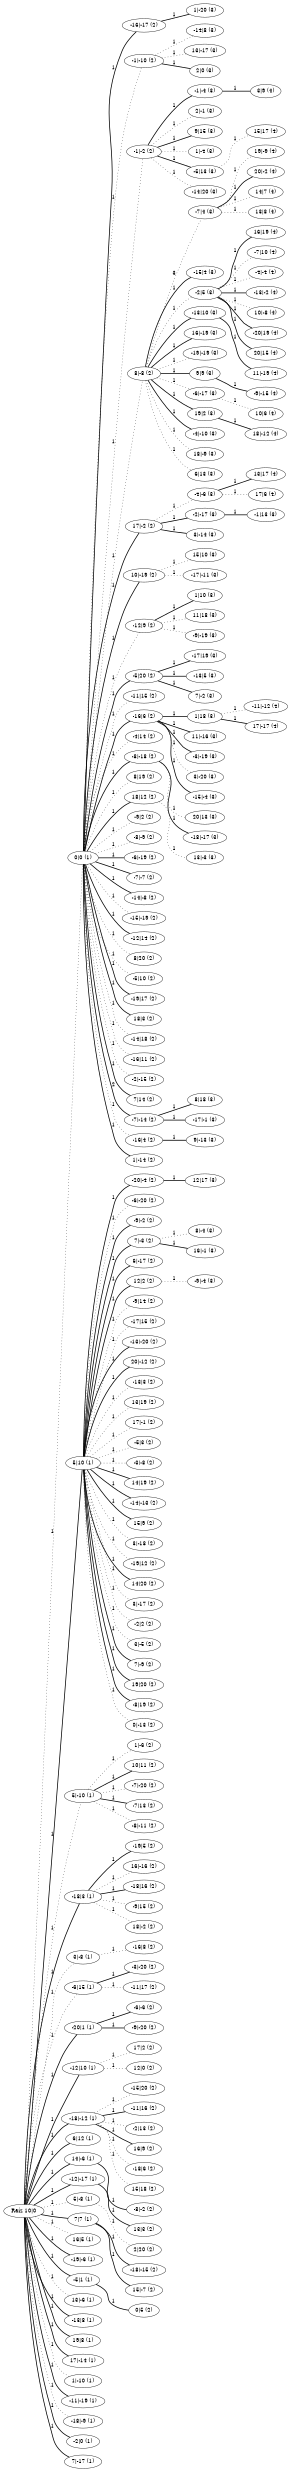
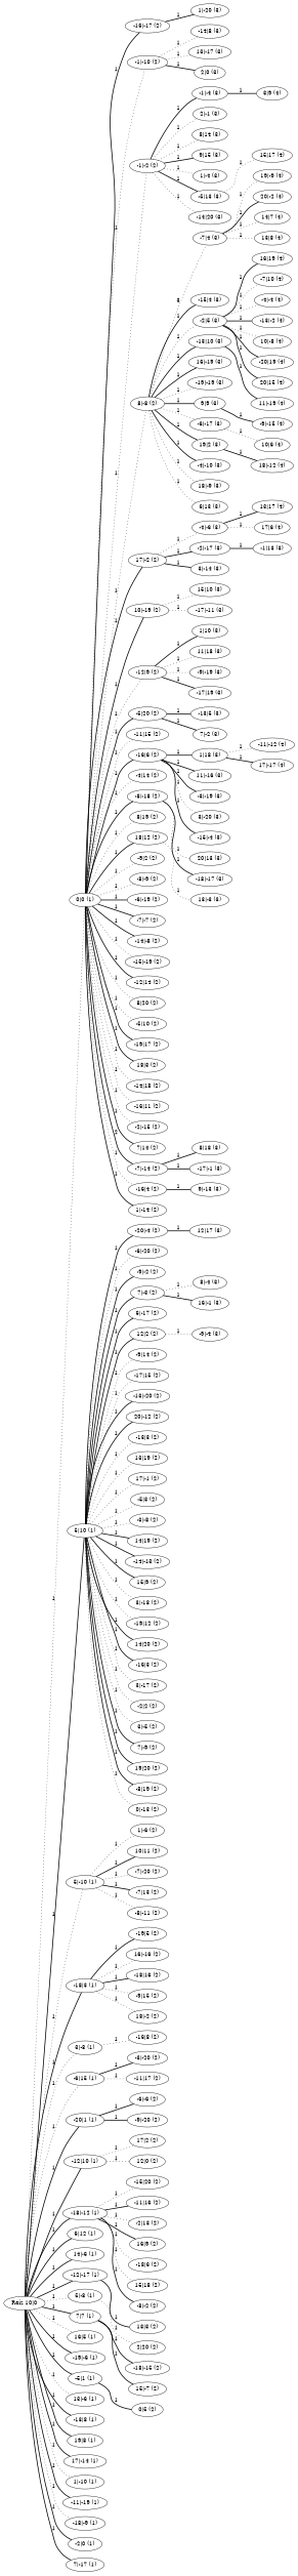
  graph {
    rankdir=LR
    edge [style=bold]
    n1 [label="Raiz 10|0"]
    n2 [label="0|0 (1)"]
    n3 [label="5|10 (1)"]
    n4 [label="5|-10 (1)"]
    n5 [label="-18|3 (1)"]
    n6 [label="3|-8 (1)"]
    n7 [label="-6|15 (1)"]
    n8 [label="-20|1 (1)"]
    n9 [label="-12|10 (1)"]
    n10 [label="-18|-12 (1)"]
    n11 [label="6|12 (1)"]
    n12 [label="14|-6 (1)"]
    n13 [label="-12|-17 (1)"]
    n14 [label="5|-8 (1)"]
    n15 [label="7|7 (1)"]
    n16 [label="16|5 (1)"]
    n17 [label="-19|-6 (1)"]
    n18 [label="-5|1 (1)"]
    n19 [label="13|-6 (1)"]
    n20 [label="-13|8 (1)"]
    n21 [label="19|8 (1)"]
    n22 [label="17|-14 (1)"]
    n23 [label="1|-10 (1)"]
    n24 [label="-11|-19 (1)"]
    n25 [label="-18|-9 (1)"]
    n26 [label="-2|0 (1)"]
    n27 [label="7|-17 (1)"]
    n28 [label="-16|-17 (2)"]
    n29 [label="-1|-10 (2)"]
    n30 [label="-1|-2 (2)"]
    n31 [label="8|-8 (2)"]
    n32 [label="17|-2 (2)"]
    n33 [label="10|-19 (2)"]
    n34 [label="-12|9 (2)"]
    n35 [label="-5|20 (2)"]
    n36 [label="-11|15 (2)"]
    n37 [label="-16|6 (2)"]
    n38 [label="-4|14 (2)"]
    n39 [label="-8|-18 (2)"]
    n40 [label="8|19 (2)"]
    n41 [label="18|12 (2)"]
    n42 [label="-9|2 (2)"]
    n43 [label="-8|-9 (2)"]
    n44 [label="-6|-19 (2)"]
    n45 [label="-7|-7 (2)"]
    n46 [label="-14|-8 (2)"]
    n47 [label="-15|-19 (2)"]
    n48 [label="-12|14 (2)"]
    n49 [label="8|20 (2)"]
    n50 [label="-5|10 (2)"]
    n51 [label="-19|17 (2)"]
    n52 [label="18|3 (2)"]
    n53 [label="-14|18 (2)"]
    n54 [label="-16|11 (2)"]
    n55 [label="-2|-15 (2)"]
    n56 [label="7|14 (2)"]
    n57 [label="-7|-14 (2)"]
    n58 [label="-16|4 (2)"]
    n59 [label="1|-14 (2)"]
    n60 [label="-20|-4 (2)"]
    n61 [label="-6|-20 (2)"]
    n62 [label="-9|-2 (2)"]
    n63 [label="7|-3 (2)"]
    n64 [label="6|-17 (2)"]
    n65 [label="12|2 (2)"]
    n66 [label="-9|14 (2)"]
    n67 [label="-17|15 (2)"]
    n68 [label="-13|-20 (2)"]
    n69 [label="20|-12 (2)"]
    n70 [label="-13|3 (2)"]
    n71 [label="13|19 (2)"]
    n72 [label="17|-1 (2)"]
    n73 [label="-5|3 (2)"]
    n74 [label="-3|-8 (2)"]
    n75 [label="14|19 (2)"]
    n76 [label="-14|-13 (2)"]
    n77 [label="15|9 (2)"]
    n78 [label="3|-18 (2)"]
    n79 [label="-19|12 (2)"]
    n80 [label="14|20 (2)"]
+   n81 [label="-16|3 (2)"]
    n82 [label="3|-17 (2)"]
    n83 [label="-2|2 (2)"]
    n84 [label="3|-5 (2)"]
    n85 [label="7|-9 (2)"]
    n86 [label="19|20 (2)"]
    n87 [label="-8|19 (2)"]
    n88 [label="0|-13 (2)"]
    n89 [label="1|-6 (2)"]
    n90 [label="10|11 (2)"]
    n91 [label="-7|-20 (2)"]
    n92 [label="-7|13 (2)"]
    n93 [label="-8|-11 (2)"]
    n94 [label="-19|5 (2)"]
    n95 [label="16|-16 (2)"]
    n96 [label="-18|16 (2)"]
    n97 [label="-9|15 (2)"]
    n98 [label="18|-2 (2)"]
    n99 [label="-16|8 (2)"]
    n100 [label="-3|-20 (2)"]
    n101 [label="-11|17 (2)"]
    n102 [label="-6|-6 (2)"]
    n103 [label="-9|-20 (2)"]
    n104 [label="17|2 (2)"]
    n105 [label="12|0 (2)"]
    n106 [label="-15|20 (2)"]
    n107 [label="-11|16 (2)"]
    n108 [label="-2|13 (2)"]
    n109 [label="16|9 (2)"]
    n110 [label="-18|6 (2)"]
    n111 [label="15|18 (2)"]
    n112 [label="-8|-2 (2)"]
    n113 [label="13|3 (2)"]
    n114 [label="2|20 (2)"]
    n115 [label="-18|-15 (2)"]
    n116 [label="15|-7 (2)"]
    n117 [label="0|5 (2)"]
    n118 [label="1|-20 (3)"]
    n119 [label="-14|8 (3)"]
    n120 [label="13|-17 (3)"]
    n121 [label="2|0 (3)"]
    n122 [label="-1|-4 (3)"]
    n123 [label="2|-1 (3)"]
+   n124 [label="8|14 (3)"]
    n125 [label="9|15 (3)"]
    n126 [label="1|-4 (3)"]
    n127 [label="-5|13 (3)"]
    n128 [label="-14|20 (3)"]
    n129 [label="-7|4 (3)"]
    n130 [label="-15|4 (3)"]
    n131 [label="-2|5 (3)"]
    n132 [label="-13|10 (3)"]
    n133 [label="16|-19 (3)"]
    n134 [label="-19|-19 (3)"]
    n135 [label="9|9 (3)"]
    n136 [label="-6|-17 (3)"]
    n137 [label="19|2 (3)"]
    n138 [label="-4|-10 (3)"]
    n139 [label="18|-9 (3)"]
    n140 [label="6|13 (3)"]
    n141 [label="-4|-6 (3)"]
    n142 [label="-2|-17 (3)"]
    n143 [label="3|-14 (3)"]
    n144 [label="15|10 (3)"]
    n145 [label="-17|-11 (3)"]
    n146 [label="1|10 (3)"]
    n147 [label="11|18 (3)"]
    n148 [label="-9|-19 (3)"]
    n149 [label="-17|19 (3)"]
    n150 [label="-13|5 (3)"]
    n151 [label="7|-2 (3)"]
    n152 [label="1|18 (3)"]
    n153 [label="11|-16 (3)"]
    n154 [label="-3|-19 (3)"]
    n155 [label="3|-20 (3)"]
    n156 [label="-15|-4 (3)"]
    n157 [label="20|13 (3)"]
    n158 [label="-18|-17 (3)"]
    n159 [label="13|-3 (3)"]
    n160 [label="8|18 (3)"]
    n161 [label="-17|-1 (3)"]
    n162 [label="9|-13 (3)"]
    n163 [label="12|17 (3)"]
    n164 [label="8|-4 (3)"]
    n165 [label="16|-1 (3)"]
    n166 [label="-9|-4 (3)"]
    n167 [label="3|9 (4)"]
    n168 [label="15|17 (4)"]
    n169 [label="19|-9 (4)"]
    n170 [label="20|-2 (4)"]
    n171 [label="14|7 (4)"]
    n172 [label="13|8 (4)"]
    n173 [label="16|19 (4)"]
    n174 [label="-7|10 (4)"]
    n175 [label="-4|-4 (4)"]
    n176 [label="-13|-2 (4)"]
    n177 [label="10|-8 (4)"]
    n178 [label="-20|19 (4)"]
    n179 [label="20|15 (4)"]
    n180 [label="11|-19 (4)"]
    n181 [label="-9|-15 (4)"]
    n182 [label="10|6 (4)"]
    n183 [label="18|-12 (4)"]
    n184 [label="13|17 (4)"]
    n185 [label="17|6 (4)"]
    n186 [label="-1|13 (3)"]
    n187 [label="-11|-12 (4)"]
    n188 [label="17|-17 (4)"]
    n1 -- n2 [label=1 style=dotted]
    n1 -- n3 [label=1]
    n1 -- n4 [label=1 style=dotted]
    n1 -- n5 [label=1]
    n1 -- n6 [label=1 style=dotted]
    n1 -- n7 [label=1 style=dotted]
    n1 -- n8 [label=1]
    n1 -- n9 [label=1]
    n1 -- n10 [label=1]
    n1 -- n11 [label=1]
    n1 -- n12 [label=1]
    n1 -- n13 [label=1]
    n1 -- n14 [label=1 style=dotted]
    n1 -- n15 [label=1]
    n1 -- n16 [label=1 style=dotted]
    n1 -- n17 [label=1]
    n1 -- n18 [label=1]
    n1 -- n19 [label=1 style=dotted]
    n1 -- n20 [label=1]
    n1 -- n21 [label=1]
    n1 -- n22 [label=1]
    n1 -- n23 [label=1 style=dotted]
    n1 -- n24 [label=1]
    n1 -- n25 [label=1 style=dotted]
    n1 -- n26 [label=1]
    n1 -- n27 [label=1]
    n2 -- n28 [label=1]
    n2 -- n29 [label=1 style=dotted]
    n2 -- n30 [label=1 style=dotted]
    n2 -- n31 [label=1 style=dotted]
    n2 -- n32 [label=1]
    n2 -- n33 [label=1]
    n2 -- n34 [label=1 style=dotted]
    n2 -- n35 [label=1]
    n2 -- n36 [label=1 style=dotted]
    n2 -- n37 [label=1]
    n2 -- n38 [label=1 style=dotted]
    n2 -- n39 [label=1]
    n2 -- n40 [label=1 style=dotted]
    n2 -- n41 [label=1]
    n2 -- n42 [label=1 style=dotted]
    n2 -- n43 [label=1 style=dotted]
    n2 -- n44 [label=1]
    n2 -- n45 [label=1]
    n2 -- n46 [label=1]
    n2 -- n47 [label=1 style=dotted]
    n2 -- n48 [label=1]
    n2 -- n49 [label=1 style=dotted]
    n2 -- n50 [label=1 style=dotted]
    n2 -- n51 [label=1]
    n2 -- n52 [label=1]
    n2 -- n53 [label=1 style=dotted]
    n2 -- n54 [label=1 style=dotted]
    n2 -- n55 [label=1 style=dotted]
    n2 -- n56 [label=1]
    n2 -- n57 [label=2]
    n2 -- n58 [label=1 style=dotted]
    n2 -- n59 [label=1]
    n3 -- n60 [label=1]
    n3 -- n61 [label=1 style=dotted]
    n3 -- n62 [label=1]
    n3 -- n63 [label=1]
    n3 -- n64 [label=1]
    n3 -- n65 [label=1]
    n3 -- n66 [label=1 style=dotted]
    n3 -- n67 [label=1 style=dotted]
    n3 -- n68 [label=1]
    n3 -- n69 [label=1]
    n3 -- n70 [label=1 style=dotted]
    n3 -- n71 [label=1 style=dotted]
    n3 -- n72 [label=1 style=dotted]
    n3 -- n73 [label=1 style=dotted]
    n3 -- n74 [label=1 style=dotted]
    n3 -- n75 [label=1]
    n3 -- n76 [label=1]
    n3 -- n77 [label=1]
    n3 -- n78 [label=1 style=dotted]
    n3 -- n79 [label=1 style=dotted]
    n3 -- n80 [label=1]
+   n3 -- n81 [label=1]
    n3 -- n82 [label=1 style=dotted]
    n3 -- n83 [label=1 style=dotted]
    n3 -- n84 [label=1 style=dotted]
    n3 -- n85 [label=1]
    n3 -- n86 [label=1]
    n3 -- n87 [label=1]
    n3 -- n88 [label=1 style=dotted]
    n4 -- n89 [label=1 style=dotted]
    n4 -- n90 [label=1]
    n4 -- n91 [label=1 style=dotted]
    n4 -- n92 [label=1]
    n4 -- n93 [label=1 style=dotted]
    n5 -- n94 [label=1]
    n5 -- n95 [label=1 style=dotted]
    n5 -- n96 [label=1]
    n5 -- n97 [label=1 style=dotted]
    n5 -- n98 [label=1 style=dotted]
    n6 -- n99 [label=1 style=dotted]
    n7 -- n100 [label=1]
    n7 -- n101 [label=1 style=dotted]
    n8 -- n102 [label=1]
    n8 -- n103 [label=1]
    n9 -- n104 [label=1 style=dotted]
    n9 -- n105 [label=1 style=dotted]
    n10 -- n106 [label=1 style=dotted]
    n10 -- n107 [label=1]
    n10 -- n108 [label=1 style=dotted]
    n10 -- n109 [label=1]
    n10 -- n110 [label=1 style=dotted]
    n10 -- n111 [label=1 style=dotted]
-   n12 -- n112 [label=1]
+   n10 -- n112 [label=1]
    n13 -- n113 [label=1]
    n14 -- n114 [label=1 style=dotted]
    n15 -- n115 [label=1]
    n15 -- n116 [label=1]
    n18 -- n117 [label=1]
    n28 -- n118 [label=1]
    n29 -- n119 [label=1 style=dotted]
    n29 -- n120 [label=1 style=dotted]
    n29 -- n121 [label=1]
    n30 -- n122 [label=1]
    n30 -- n123 [label=1 style=dotted]
+   n30 -- n124 [label=1 style=dotted]
    n30 -- n125 [label=1]
    n30 -- n126 [label=1 style=dotted]
    n30 -- n127 [label=1]
    n30 -- n128 [label=1 style=dotted]
    n31 -- n129 [label=3 style=dotted]
    n31 -- n130 [label=1]
    n31 -- n131 [label=1 style=dotted]
    n31 -- n132 [label=1]
    n31 -- n133 [label=1]
    n31 -- n134 [label=1 style=dotted]
    n31 -- n135 [label=1]
    n31 -- n136 [label=1 style=dotted]
    n31 -- n137 [label=1]
    n31 -- n138 [label=1]
    n31 -- n139 [label=1 style=dotted]
    n31 -- n140 [label=1 style=dotted]
    n32 -- n141 [label=1 style=dotted]
    n32 -- n142 [label=1]
    n32 -- n143 [label=1]
    n33 -- n144 [label=1 style=dotted]
    n33 -- n145 [label=1 style=dotted]
    n34 -- n146 [label=1]
    n34 -- n147 [label=1 style=dotted]
    n34 -- n148 [label=1 style=dotted]
-   n35 -- n149 [label=1]
+   n34 -- n149 [label=1]
    n35 -- n150 [label=1]
    n35 -- n151 [label=1]
    n37 -- n152 [label=1]
    n37 -- n153 [label=1]
    n37 -- n154 [label=1]
    n37 -- n155 [label=1 style=dotted]
    n37 -- n156 [label=1]
    n39 -- n157 [label=1 style=dotted]
    n39 -- n158 [label=1]
    n41 -- n159 [label=1 style=dotted]
    n57 -- n160 [label=1]
    n57 -- n161 [label=1]
    n58 -- n162 [label=1]
    n60 -- n163 [label=1]
    n63 -- n164 [label=1 style=dotted]
    n63 -- n165 [label=1]
    n65 -- n166 [label=1 style=dotted]
    n122 -- n167 [label=1]
    n127 -- n168 [label=1 style=dotted]
    n129 -- n169 [label=1 style=dotted]
    n129 -- n170 [label=1]
    n129 -- n171 [label=1 style=dotted]
    n129 -- n172 [label=1 style=dotted]
    n131 -- n173 [label=1]
    n131 -- n174 [label=1 style=dotted]
    n131 -- n175 [label=1 style=dotted]
    n131 -- n176 [label=1]
    n131 -- n177 [label=1 style=dotted]
    n131 -- n178 [label=1]
    n131 -- n179 [label=1]
    n132 -- n180 [label=1]
    n135 -- n181 [label=1]
    n136 -- n182 [label=1 style=dotted]
    n137 -- n183 [label=1]
    n141 -- n184 [label=1]
    n141 -- n185 [label=1 style=dotted]
    n142 -- n186 [label=1]
    n152 -- n187 [label=1 style=dotted]
    n152 -- n188 [label=1]
  }
